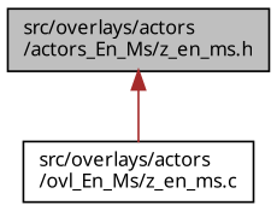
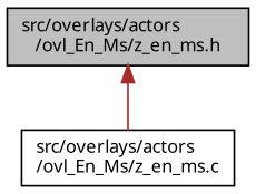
  digraph {
    fontname="Noto Sans"
    node [color=black fontname="Noto Sans" fontsize=10 shape=record style=filled]
-   n1 [fillcolor=grey75 fontcolor=black height=0.2 label="src/overlays/actors\l/actors_En_Ms/z_en_ms.h" width=0.4]
+   n1 [fillcolor=grey75 fontcolor=black height=0.2 label="src/overlays/actors\l/ovl_En_Ms/z_en_ms.h" width=0.4]
    n2 [fillcolor=white height=0.2 label="src/overlays/actors\l/ovl_En_Ms/z_en_ms.c" width=0.4]
    n1 -> n2 [color=brown dir=back fontname="Noto Sans" fontsize=10 labelfontname=Helvetica labelfontsize=10 style=solid]
  }
